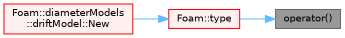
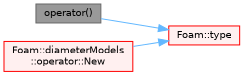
  digraph {
    rankdir=LR
    node [color=red fillcolor="#FFF0F0" fontname=Helvetica fontsize=10 shape=box style=filled]
    edge [color=steelblue1 fontname=Helvetica fontsize=10 labelfontname=Helvetica labelfontsize=10 style=solid]
    n1 [color=gray40 fillcolor=grey60 fontcolor=black height=0.2 label="operator()" width=0.4]
    n2 [height=0.2 label="Foam::type" width=0.4]
-   n3 [height=0.2 label="Foam::diameterModels\l::driftModel::New" width=0.4]
-   n2 -> n1
+   n3 [height=0.2 label="Foam::diameterModels\l::operator::New" width=0.4]
+   n1 -> n2
    n3 -> n2
  }
